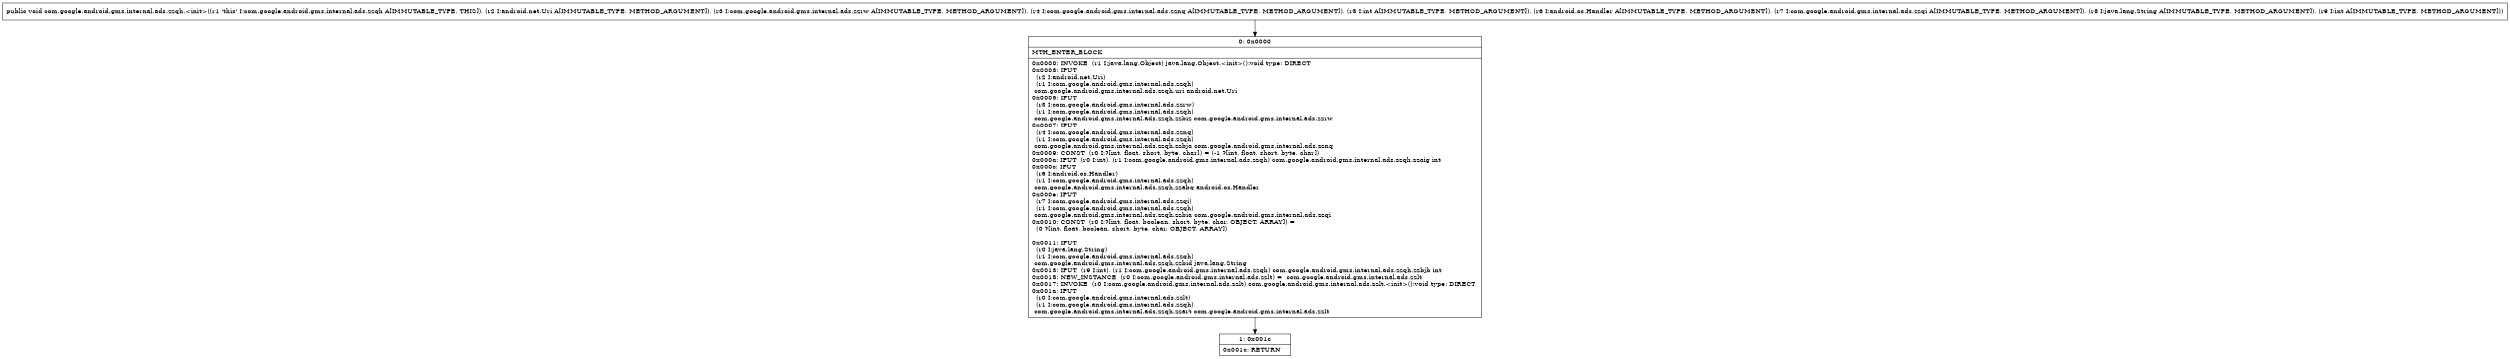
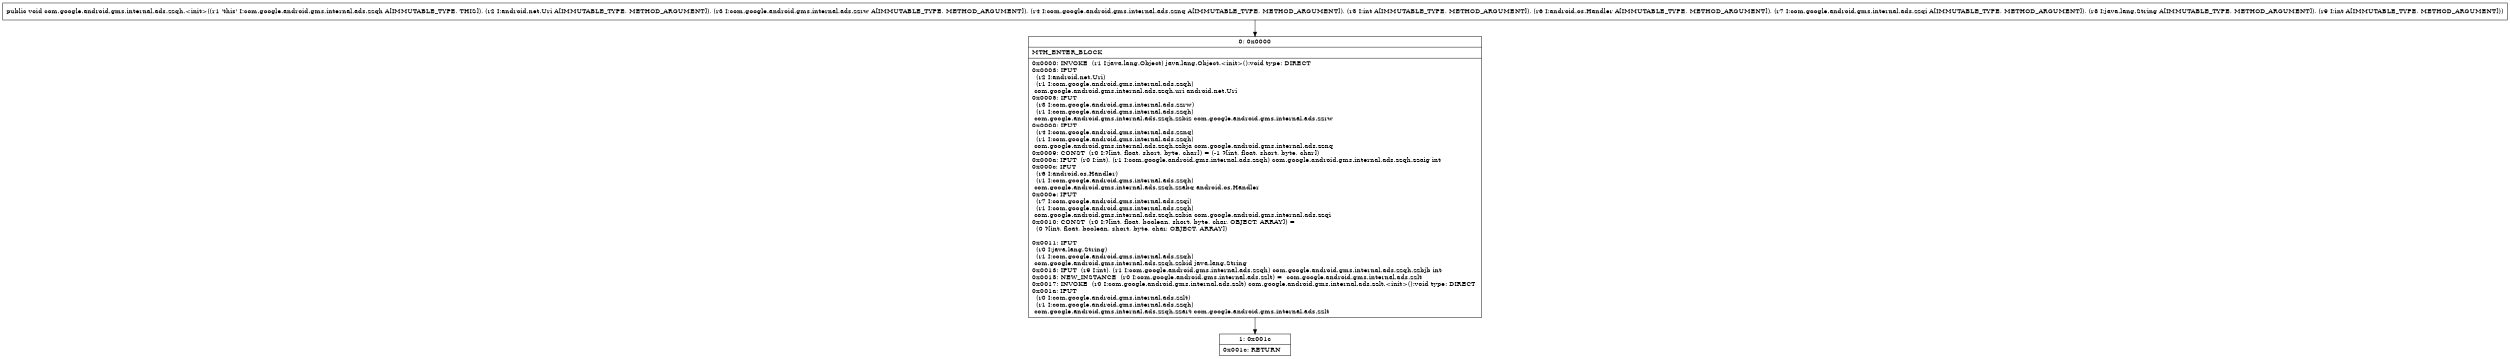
  digraph {
    node [shape=record]
-   n1 [label="{0\:\ 0x0000|MTH_ENTER_BLOCK\l|0x0000: INVOKE  (r1 I:java.lang.Object) java.lang.Object.\<init\>():void type: DIRECT \l0x0003: IPUT  \l  (r2 I:android.net.Uri)\l  (r1 I:com.google.android.gms.internal.ads.zzqh)\l com.google.android.gms.internal.ads.zzqh.uri android.net.Uri \l0x0005: IPUT  \l  (r3 I:com.google.android.gms.internal.ads.zzrw)\l  (r1 I:com.google.android.gms.internal.ads.zzqh)\l com.google.android.gms.internal.ads.zzqh.zzbiz com.google.android.gms.internal.ads.zzrw \l0x0007: IPUT  \l  (r4 I:com.google.android.gms.internal.ads.zznq)\l  (r1 I:com.google.android.gms.internal.ads.zzqh)\l com.google.android.gms.internal.ads.zzqh.zzbja com.google.android.gms.internal.ads.zznq \l0x0009: CONST  (r0 I:?[int, float, short, byte, char]) = (\-1 ?[int, float, short, byte, char]) \l0x000a: IPUT  (r0 I:int), (r1 I:com.google.android.gms.internal.ads.zzqh) com.google.android.gms.internal.ads.zzqh.zzaig int \l0x000c: IPUT  \l  (r6 I:android.os.Handler)\l  (r1 I:com.google.android.gms.internal.ads.zzqh)\l com.google.android.gms.internal.ads.zzqh.zzabq android.os.Handler \l0x000e: IPUT  \l  (r7 I:com.google.android.gms.internal.ads.zzqi)\l  (r1 I:com.google.android.gms.internal.ads.zzqh)\l com.google.android.gms.internal.ads.zzqh.zzbia com.google.android.gms.internal.ads.zzqi \l0x0010: CONST  (r0 I:?[int, float, boolean, short, byte, char, OBJECT, ARRAY]) = \l  (0 ?[int, float, boolean, short, byte, char, OBJECT, ARRAY])\l \l0x0011: IPUT  \l  (r0 I:java.lang.String)\l  (r1 I:com.google.android.gms.internal.ads.zzqh)\l com.google.android.gms.internal.ads.zzqh.zzbid java.lang.String \l0x0013: IPUT  (r9 I:int), (r1 I:com.google.android.gms.internal.ads.zzqh) com.google.android.gms.internal.ads.zzqh.zzbjb int \l0x0015: NEW_INSTANCE  (r0 I:com.google.android.gms.internal.ads.zzlt) =  com.google.android.gms.internal.ads.zzlt \l0x0017: INVOKE  (r0 I:com.google.android.gms.internal.ads.zzlt) com.google.android.gms.internal.ads.zzlt.\<init\>():void type: DIRECT \l0x001a: IPUT  \l  (r0 I:com.google.android.gms.internal.ads.zzlt)\l  (r1 I:com.google.android.gms.internal.ads.zzqh)\l com.google.android.gms.internal.ads.zzqh.zzart com.google.android.gms.internal.ads.zzlt \l}"]
+   n1 [label="{0\:\ 0x0000|MTH_ENTER_BLOCK\l|0x0000: INVOKE  (r1 I:java.lang.Object) java.lang.Object.\<init\>():void type: DIRECT \l0x0003: IPUT  \l  (r2 I:android.net.Uri)\l  (r1 I:com.google.android.gms.internal.ads.zzqh)\l com.google.android.gms.internal.ads.zzqh.uri android.net.Uri \l0x0005: IPUT  \l  (r3 I:com.google.android.gms.internal.ads.zzrw)\l  (r1 I:com.google.android.gms.internal.ads.zzqh)\l com.google.android.gms.internal.ads.zzqh.zzbiz com.google.android.gms.internal.ads.zzrw \l0x0000: IPUT  \l  (r4 I:com.google.android.gms.internal.ads.zznq)\l  (r1 I:com.google.android.gms.internal.ads.zzqh)\l com.google.android.gms.internal.ads.zzqh.zzbja com.google.android.gms.internal.ads.zznq \l0x0009: CONST  (r0 I:?[int, float, short, byte, char]) = (\-1 ?[int, float, short, byte, char]) \l0x000a: IPUT  (r0 I:int), (r1 I:com.google.android.gms.internal.ads.zzqh) com.google.android.gms.internal.ads.zzqh.zzaig int \l0x000c: IPUT  \l  (r6 I:android.os.Handler)\l  (r1 I:com.google.android.gms.internal.ads.zzqh)\l com.google.android.gms.internal.ads.zzqh.zzabq android.os.Handler \l0x000e: IPUT  \l  (r7 I:com.google.android.gms.internal.ads.zzqi)\l  (r1 I:com.google.android.gms.internal.ads.zzqh)\l com.google.android.gms.internal.ads.zzqh.zzbia com.google.android.gms.internal.ads.zzqi \l0x0010: CONST  (r0 I:?[int, float, boolean, short, byte, char, OBJECT, ARRAY]) = \l  (0 ?[int, float, boolean, short, byte, char, OBJECT, ARRAY])\l \l0x0011: IPUT  \l  (r0 I:java.lang.String)\l  (r1 I:com.google.android.gms.internal.ads.zzqh)\l com.google.android.gms.internal.ads.zzqh.zzbid java.lang.String \l0x0013: IPUT  (r9 I:int), (r1 I:com.google.android.gms.internal.ads.zzqh) com.google.android.gms.internal.ads.zzqh.zzbjb int \l0x0015: NEW_INSTANCE  (r0 I:com.google.android.gms.internal.ads.zzlt) =  com.google.android.gms.internal.ads.zzlt \l0x0017: INVOKE  (r0 I:com.google.android.gms.internal.ads.zzlt) com.google.android.gms.internal.ads.zzlt.\<init\>():void type: DIRECT \l0x001a: IPUT  \l  (r0 I:com.google.android.gms.internal.ads.zzlt)\l  (r1 I:com.google.android.gms.internal.ads.zzqh)\l com.google.android.gms.internal.ads.zzqh.zzart com.google.android.gms.internal.ads.zzlt \l}"]
    n2 [label="{1\:\ 0x001c|0x001c: RETURN   \l}"]
    n3 [label="{public void com.google.android.gms.internal.ads.zzqh.\<init\>((r1 'this' I:com.google.android.gms.internal.ads.zzqh A[IMMUTABLE_TYPE, THIS]), (r2 I:android.net.Uri A[IMMUTABLE_TYPE, METHOD_ARGUMENT]), (r3 I:com.google.android.gms.internal.ads.zzrw A[IMMUTABLE_TYPE, METHOD_ARGUMENT]), (r4 I:com.google.android.gms.internal.ads.zznq A[IMMUTABLE_TYPE, METHOD_ARGUMENT]), (r5 I:int A[IMMUTABLE_TYPE, METHOD_ARGUMENT]), (r6 I:android.os.Handler A[IMMUTABLE_TYPE, METHOD_ARGUMENT]), (r7 I:com.google.android.gms.internal.ads.zzqi A[IMMUTABLE_TYPE, METHOD_ARGUMENT]), (r8 I:java.lang.String A[IMMUTABLE_TYPE, METHOD_ARGUMENT]), (r9 I:int A[IMMUTABLE_TYPE, METHOD_ARGUMENT])) }"]
    n1 -> n2
    n3 -> n1
  }
